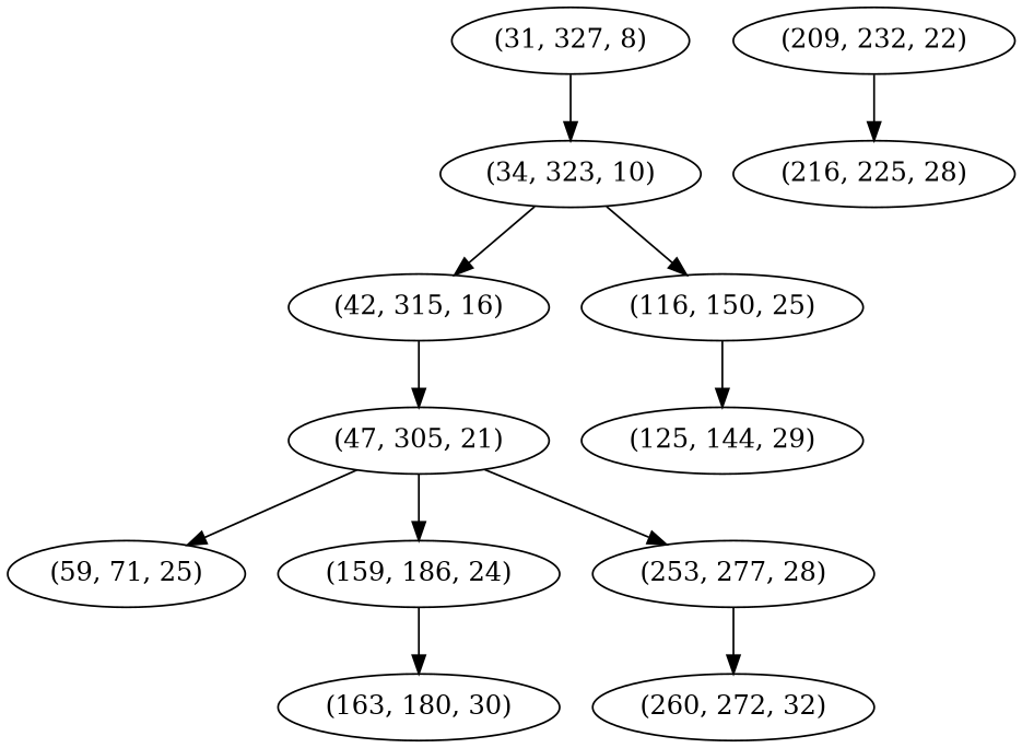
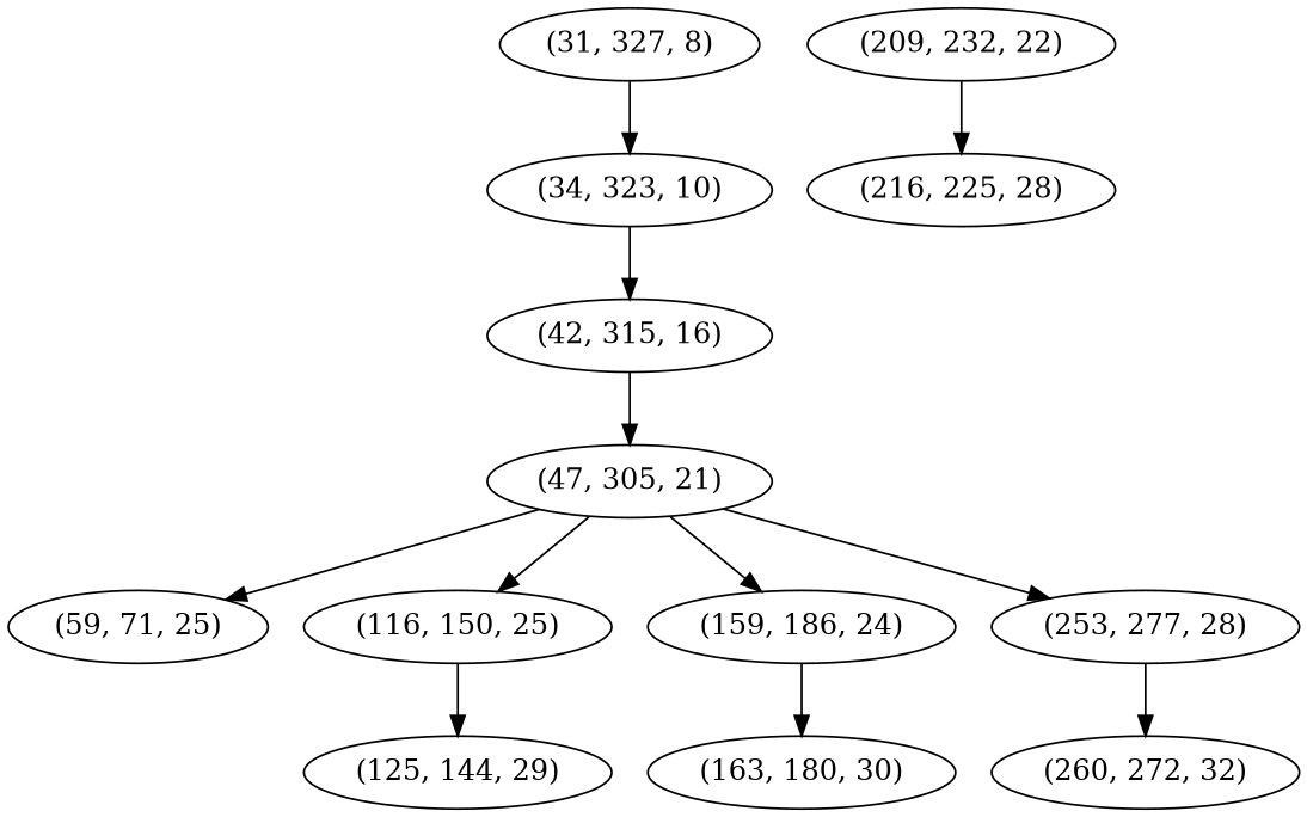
  digraph {
    "(31, 327, 8)"
    "(34, 323, 10)"
    "(42, 315, 16)"
    "(47, 305, 21)"
    "(59, 71, 25)"
    "(116, 150, 25)"
    n7 [label="(159, 186, 24)"]
    "(253, 277, 28)"
    "(125, 144, 29)"
    "(163, 180, 30)"
    "(209, 232, 22)"
    "(216, 225, 28)"
    "(260, 272, 32)"
    "(31, 327, 8)" -> "(34, 323, 10)"
    "(34, 323, 10)" -> "(42, 315, 16)"
    "(42, 315, 16)" -> "(47, 305, 21)"
    "(47, 305, 21)" -> "(59, 71, 25)"
-   "(34, 323, 10)" -> "(116, 150, 25)"
+   "(47, 305, 21)" -> "(116, 150, 25)"
    "(47, 305, 21)" -> n7
    "(47, 305, 21)" -> "(253, 277, 28)"
    "(116, 150, 25)" -> "(125, 144, 29)"
    n7 -> "(163, 180, 30)"
    "(253, 277, 28)" -> "(260, 272, 32)"
    "(209, 232, 22)" -> "(216, 225, 28)"
  }
